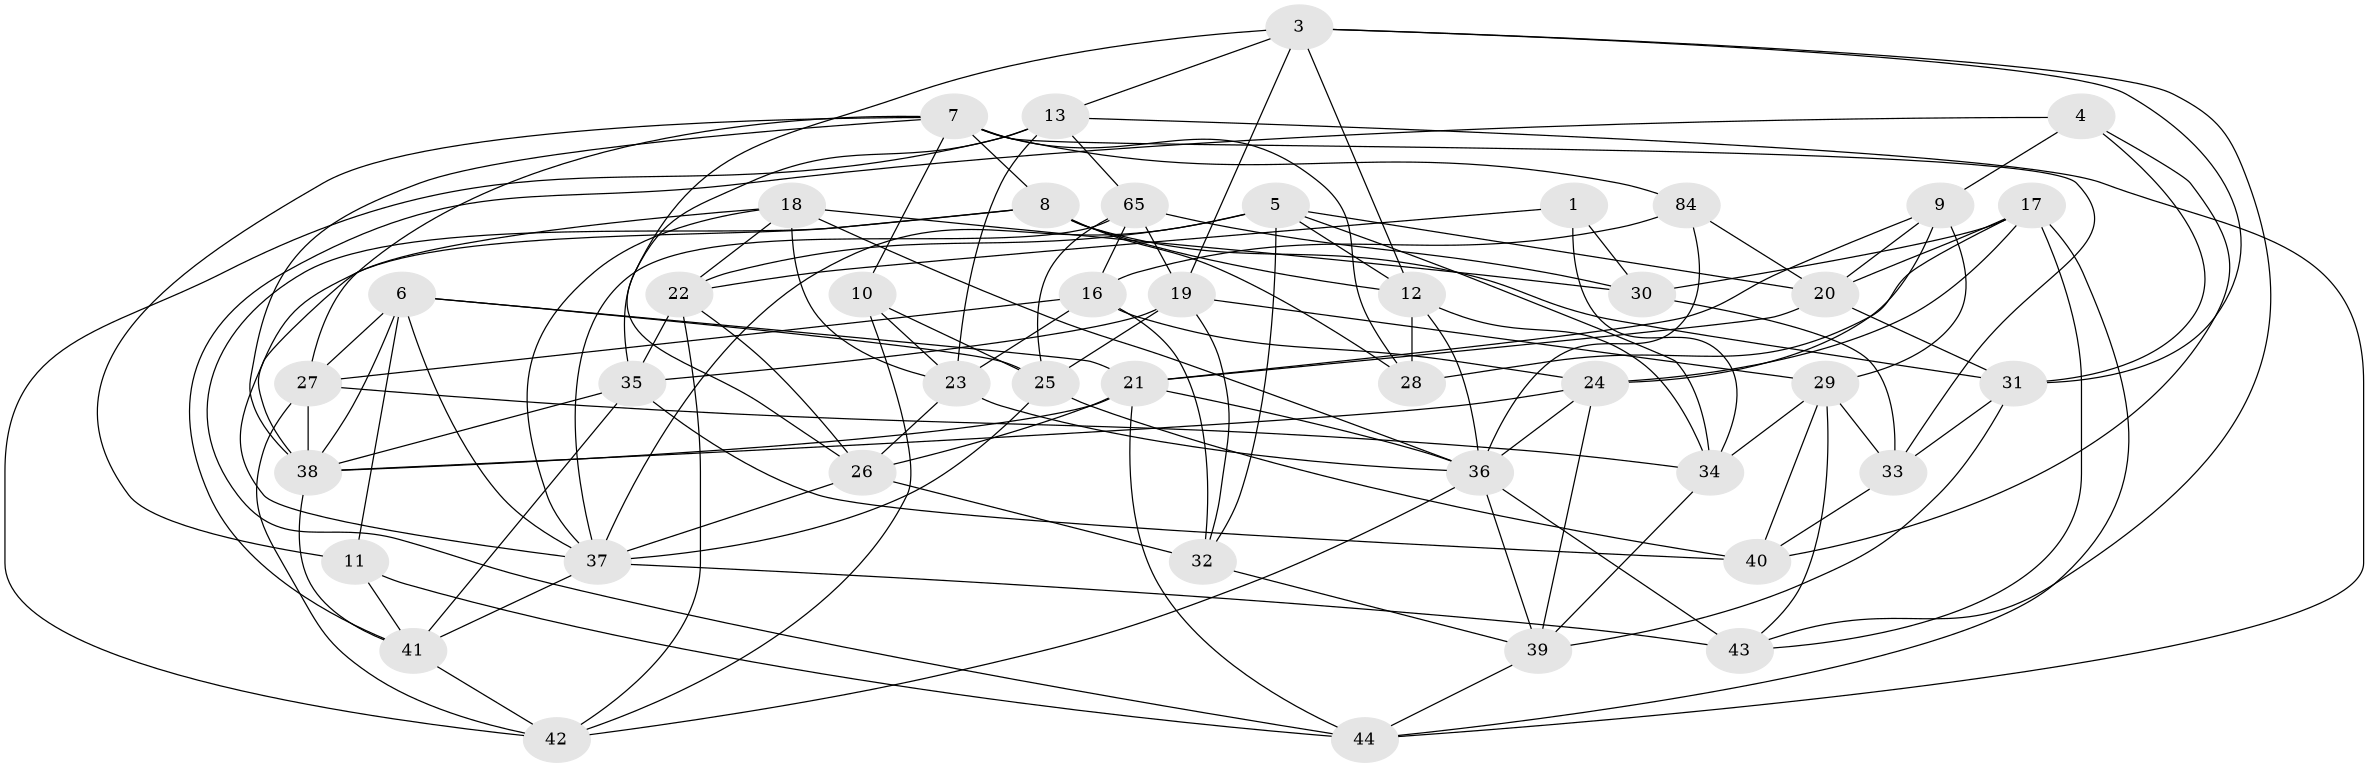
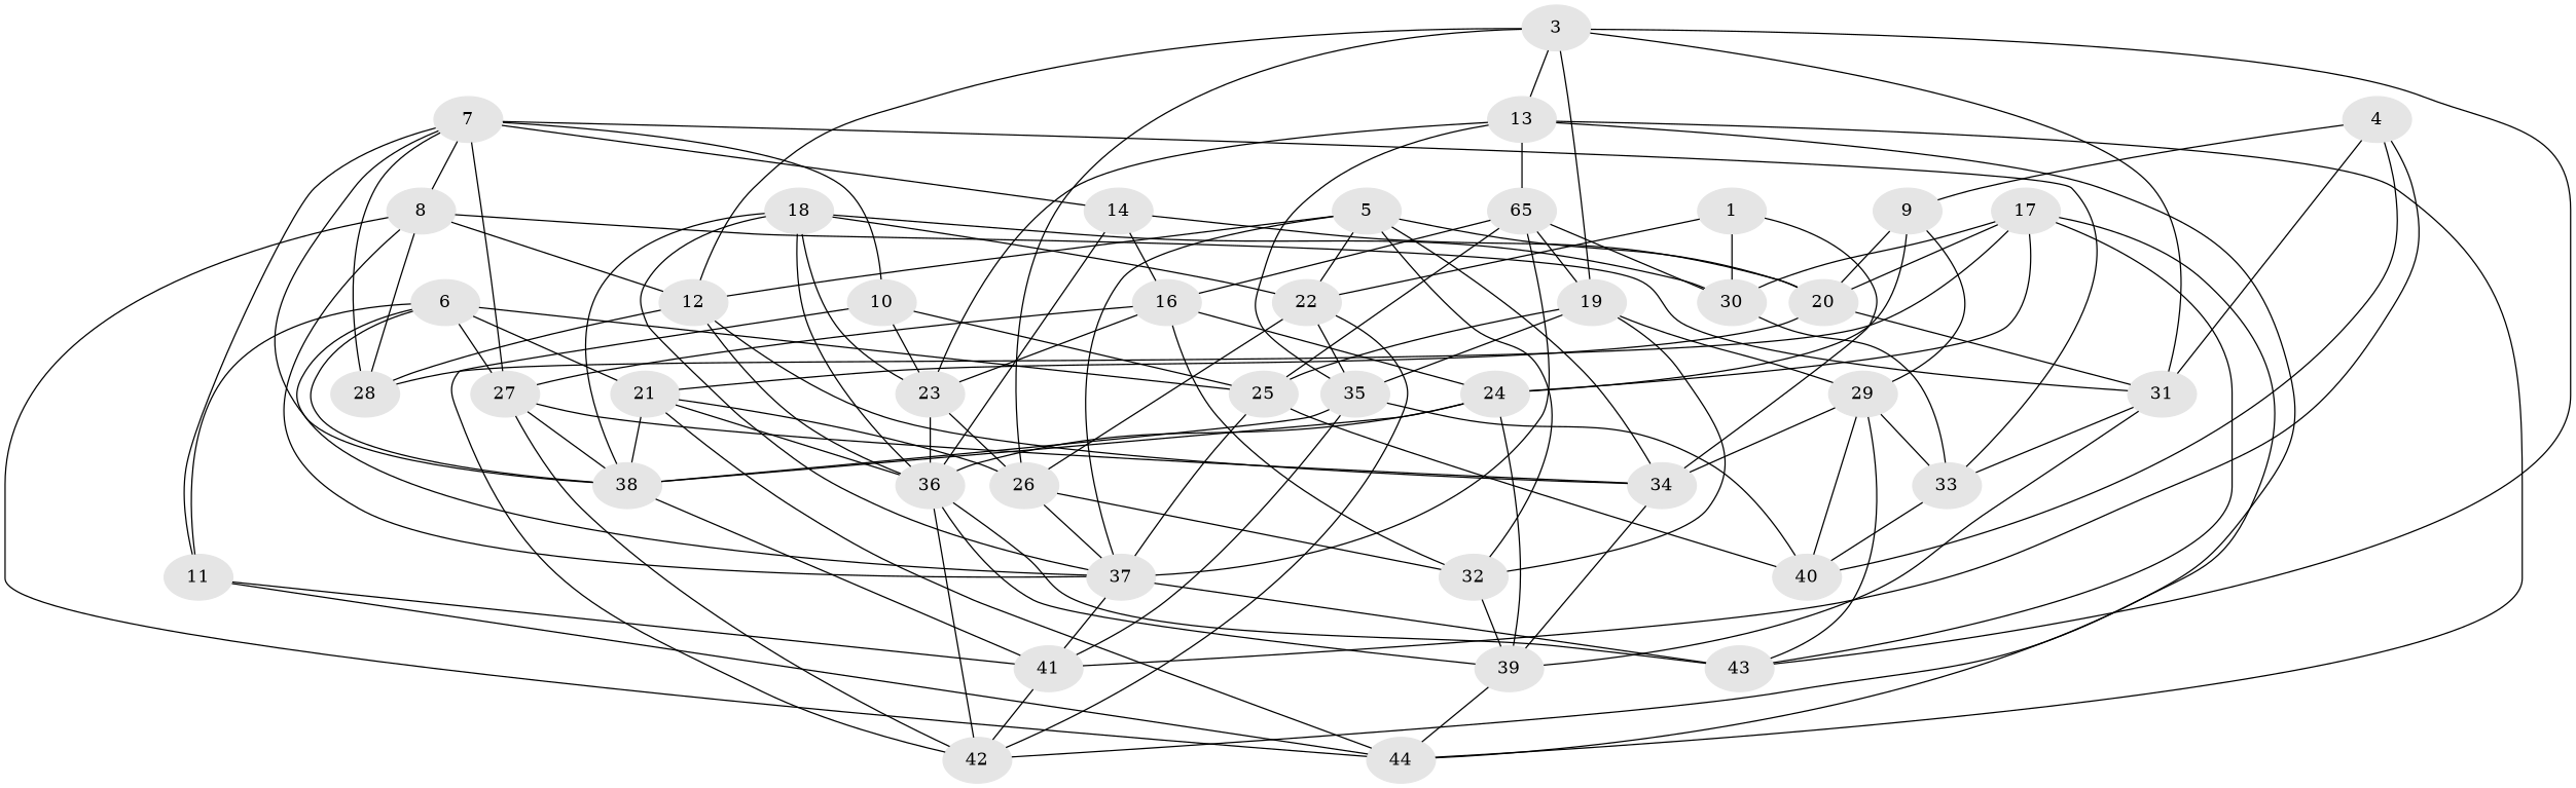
  graph {
    node [color=gray90 style=filled]
    edge [weight=1.0]
    1
    22
    30
    34
    26
    42
    35
    33
    32
    39
    36
    43
    3
    12
    13
    19
    31
    28
    44
    23
    n21 [label=65]
    25
    29
    37
    4
    9
    40
    41
    20
    21
    24
    5
    6
    11
    27
    38
    7
    8
    10
-   14 [label=84]
+   14
    16
    17
    18
    1 -- 22
    1 -- 30
    1 -- 34
    22 -- 26
    22 -- 42
    22 -- 35
    30 -- 33
    34 -- 39
    26 -- 32
    26 -- 37
    35 -- 40
    35 -- 41
    35 -- 38
    33 -- 40 [weight=2.0]
    32 -- 39
    39 -- 44
    36 -- 42
    36 -- 39
    36 -- 43
    3 -- 26
    3 -- 43
    3 -- 12
    3 -- 13
    3 -- 19
    3 -- 31
    12 -- 34
    12 -- 36
    12 -- 28
    13 -- 42
    13 -- 35
    13 -- 44
    13 -- 23
    13 -- n21
    19 -- 35
    19 -- 32
    19 -- 25
    19 -- 29
    31 -- 33
    31 -- 39
    23 -- 26
    23 -- 36
    n21 -- 30
    n21 -- 19
    n21 -- 25
    n21 -- 37
    n21 -- 16
    25 -- 37
    25 -- 40
    29 -- 34
    29 -- 33
    29 -- 43
    29 -- 40
    37 -- 43 [weight=2.0]
    37 -- 41
    4 -- 31
    4 -- 9
    4 -- 40
    4 -- 41
    9 -- 29
    9 -- 20
-   9 -- 21
    9 -- 24
    41 -- 42
    20 -- 31
    20 -- 21
    21 -- 26
    21 -- 36
    21 -- 44
    21 -- 38
    24 -- 39
    24 -- 36
    24 -- 38
    5 -- 22
    5 -- 34
    5 -- 32
    5 -- 12
    5 -- 37
    5 -- 20
    6 -- 25
    6 -- 37
    6 -- 21
    6 -- 11
    6 -- 27
    6 -- 38
    11 -- 44
    11 -- 41
    27 -- 34
    27 -- 42
    27 -- 38
    38 -- 41
    7 -- 33
    7 -- 28
    7 -- 11
    7 -- 27
    7 -- 38
    7 -- 8
    7 -- 10
    7 -- 14
    8 -- 12
    8 -- 31
    8 -- 28
    8 -- 44
    8 -- 37
    10 -- 42
    10 -- 23
    10 -- 25
    14 -- 36
    14 -- 20
    14 -- 16
    16 -- 32
    16 -- 23
    16 -- 24
    16 -- 27
    17 -- 30
    17 -- 43
    17 -- 28
    17 -- 44
    17 -- 20
    17 -- 24
    18 -- 22
    18 -- 30
    18 -- 36
    18 -- 23
    18 -- 37
    18 -- 38
  }
